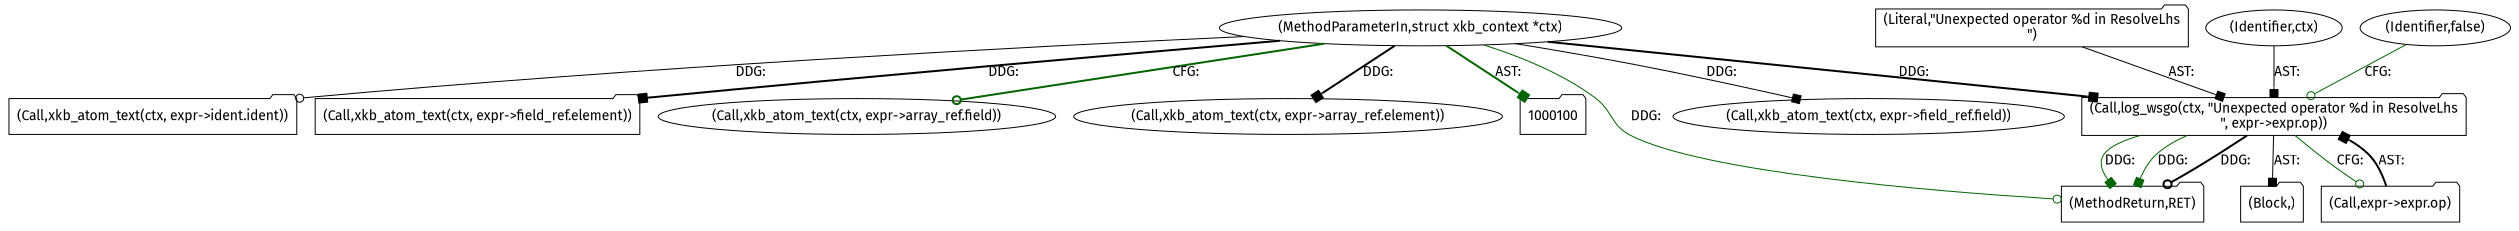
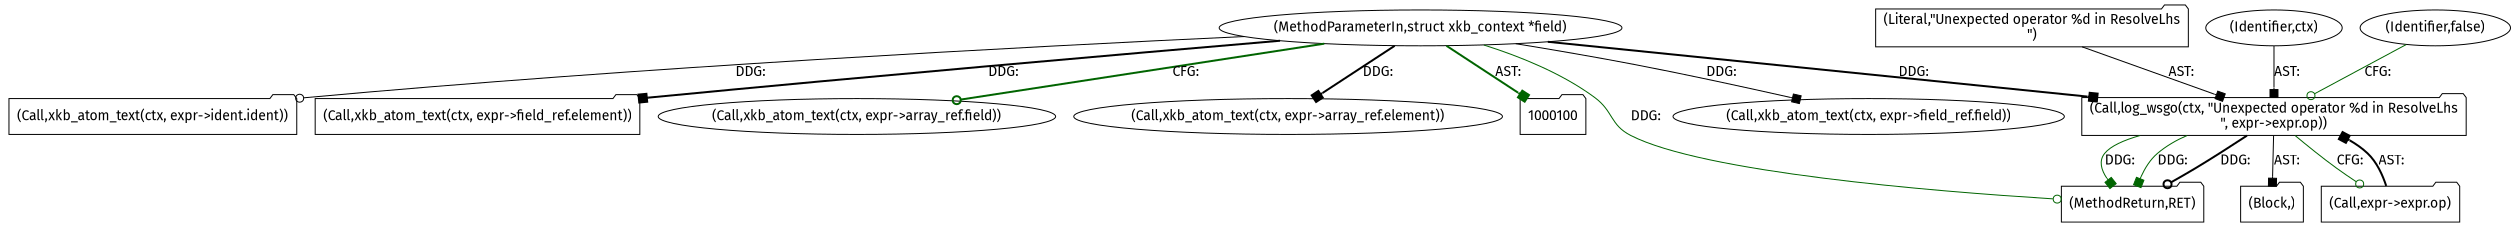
  digraph {
    fontname="Fira Sans"
    node [fontname="Fira Sans" shape=folder]
    edge [arrowhead=box color=black fontname="Fira Sans" style=solid]
    n1 [label="(Call,log_wsgo(ctx, \"Unexpected operator %d in ResolveLhs\n\", expr->expr.op))"]
    n2 [label="(MethodReturn,RET)"]
    n3 [label="(Block,)"]
    n4 [label="(Call,expr->expr.op)"]
-   n5 [label="(MethodParameterIn,struct xkb_context *ctx)" shape=ellipse]
+   n5 [label="(MethodParameterIn,struct xkb_context *field)" shape=ellipse]
    n6 [label="(Call,xkb_atom_text(ctx, expr->field_ref.field))" shape=ellipse]
    n7 [label="(Call,xkb_atom_text(ctx, expr->ident.ident))"]
    n8 [label="(Call,xkb_atom_text(ctx, expr->field_ref.element))"]
    n9 [label="(Call,xkb_atom_text(ctx, expr->array_ref.field))" shape=ellipse]
    n10 [label="(Call,xkb_atom_text(ctx, expr->array_ref.element))" shape=ellipse]
    1000100
    n12 [label="(Literal,\"Unexpected operator %d in ResolveLhs\n\")"]
    n13 [label="(Identifier,ctx)" shape=ellipse]
    n14 [label="(Identifier,false)" shape=ellipse]
    n1 -> n2 [arrowhead=odot label="DDG: " style=bold]
    n1 -> n2 [color=darkgreen label="DDG: "]
    n1 -> n2 [color=darkgreen label="DDG: "]
    n1 -> n3 [label="AST: "]
    n1 -> n4 [arrowhead=odot color=darkgreen label="CFG: "]
    n4 -> n1 [label="AST: " style=bold]
    n5 -> n1 [label="DDG: " style=bold]
    n5 -> n2 [arrowhead=odot color=darkgreen label="DDG: "]
    n5 -> n6 [label="DDG: "]
    n5 -> n7 [arrowhead=odot label="DDG: "]
    n5 -> n8 [label="DDG: " style=bold]
    n5 -> n9 [arrowhead=odot color=darkgreen label="CFG: " style=bold]
    n5 -> n10 [label="DDG: " style=bold]
    n5 -> 1000100 [color=darkgreen label="AST: " style=bold]
    n12 -> n1 [label="AST: "]
    n13 -> n1 [label="AST: "]
    n14 -> n1 [arrowhead=odot color=darkgreen label="CFG: "]
  }
